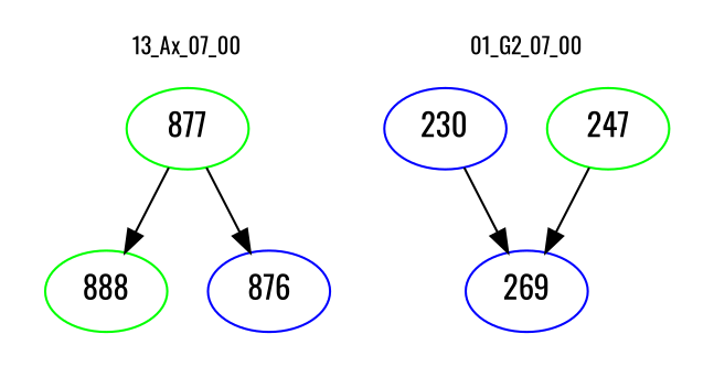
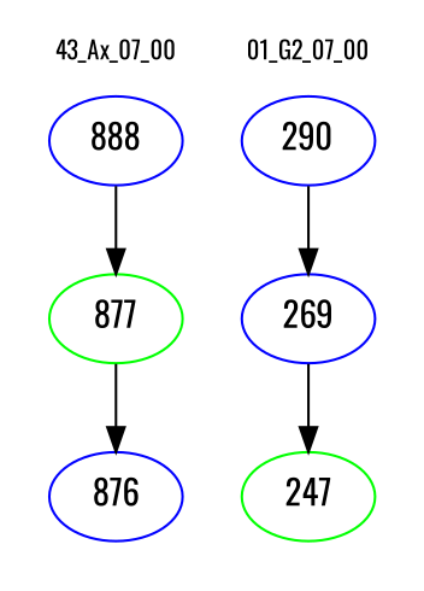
  digraph {
    fontname=Oswald
    node [color=blue fontname=Oswald]
    edge [color=black fontname=Oswald]
-   n1 [color=green label=888]
+   n1 [label=888]
    n2 [label=876]
    n3 [color=green label=877]
    n4 [label=269]
    n5 [color=green label=247]
-   n6 [label=230]
+   n6 [label=290]
    subgraph cluster_1 {
      color=white
      fontsize=10
-     label="13_Ax_07_00"
+     label="43_Ax_07_00"
      n1
      n2
      n3
    }
    subgraph cluster_2 {
      color=white
      fontsize=10
      label="01_G2_07_00"
      n4
      n5
      n6
    }
-   n3 -> n1
+   n1 -> n3
    n3 -> n2
-   n5 -> n4
+   n4 -> n5
    n6 -> n4
  }
